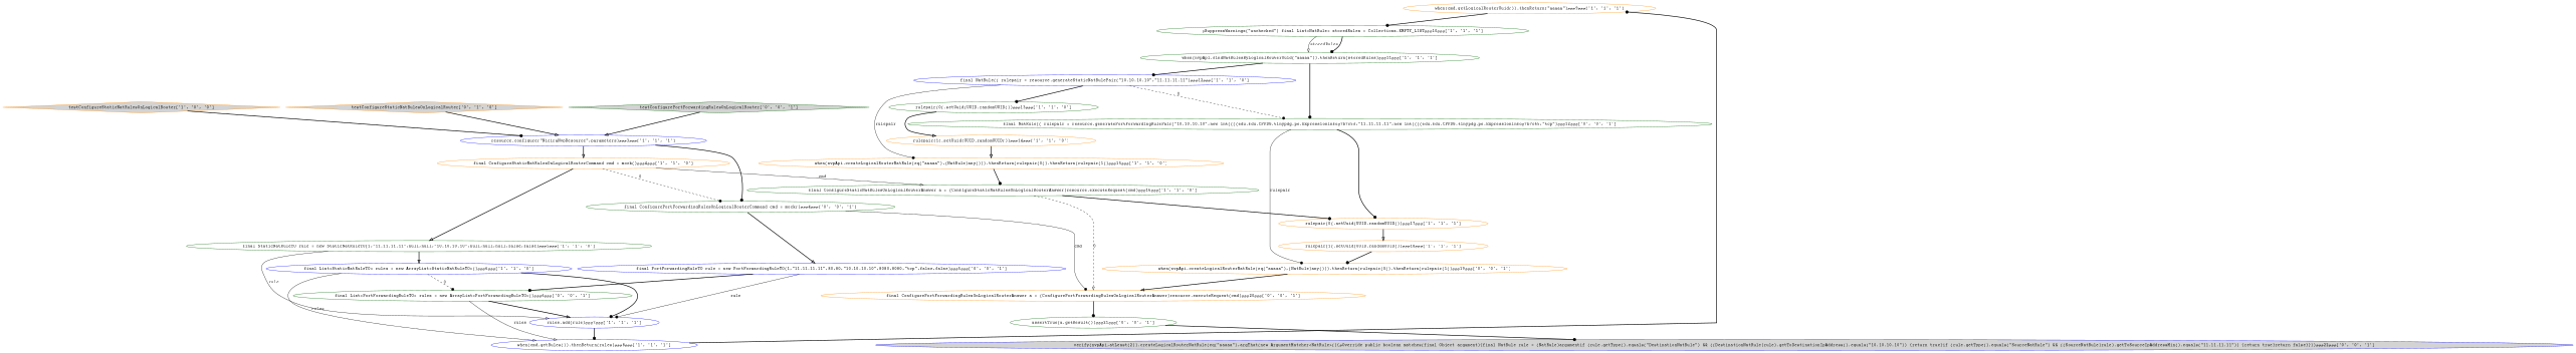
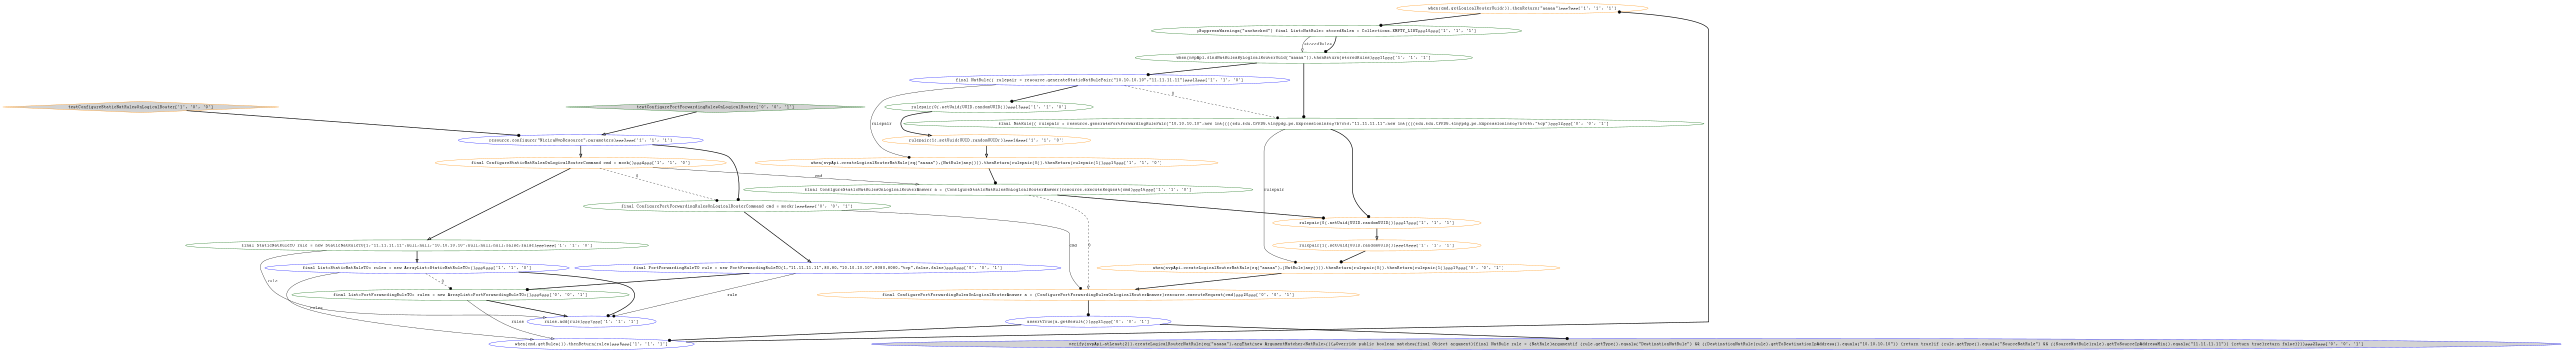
  digraph {
    fontname="Courier Prime"
    node [color=darkorange fillcolor=white fontname="Courier Prime" shape=ellipse style=filled]
    edge [arrowhead=dot fontname="Courier Prime" style=bold]
    n1 [label="when(cmd.getLogicalRouterUuid()).thenReturn(\"aaaaa\")@@@9@@@['1', '1', '1']"]
    n2 [color=darkgreen label="@SuppressWarnings(\"unchecked\") final List<NatRule> storedRules = Collections.EMPTY_LIST@@@10@@@['1', '1', '1']"]
    n3 [color=darkgreen label="when(nvpApi.findNatRulesByLogicalRouterUuid(\"aaaaa\")).thenReturn(storedRules)@@@11@@@['1', '1', '1']"]
    n4 [color=darkgreen label="final ConfigurePortForwardingRulesOnLogicalRouterCommand cmd = mock()@@@4@@@['0', '0', '1']"]
    n5 [color=blue label="final PortForwardingRuleTO rule = new PortForwardingRuleTO(1,\"11.11.11.11\",80,80,\"10.10.10.10\",8080,8080,\"tcp\",false,false)@@@5@@@['0', '0', '1']"]
    n6 [label="final ConfigurePortForwardingRulesOnLogicalRouterAnswer a = (ConfigurePortForwardingRulesOnLogicalRouterAnswer)resource.executeRequest(cmd)@@@20@@@['0', '0', '1']"]
    n7 [color=blue label="rules.add(rule)@@@7@@@['1', '1', '1']"]
    n8 [color=darkgreen label="final List<PortForwardingRuleTO> rules = new ArrayList<PortForwardingRuleTO>()@@@6@@@['0', '0', '1']"]
-   n9 [color=darkgreen label="assertTrue(a.getResult())@@@21@@@['0', '0', '1']"]
+   n9 [color=blue label="assertTrue(a.getResult())@@@21@@@['0', '0', '1']"]
    n10 [color=darkgreen fillcolor=lightgray label="testConfigurePortForwardingRulesOnLogicalRouter['0', '0', '1']" shape=diamond]
    n11 [color=blue label="resource.configure(\"NiciraNvpResource\",parameters)@@@3@@@['1', '1', '1']"]
    n12 [label="final ConfigureStaticNatRulesOnLogicalRouterCommand cmd = mock()@@@4@@@['1', '1', '0']"]
    n13 [label="when(nvpApi.createLogicalRouterNatRule(eq(\"aaaaa\"),(NatRule)any())).thenReturn(rulepair(0().thenReturn(rulepair(1()@@@15@@@['1', '1', '0']"]
    n14 [color=darkgreen label="final ConfigureStaticNatRulesOnLogicalRouterAnswer a = (ConfigureStaticNatRulesOnLogicalRouterAnswer)resource.executeRequest(cmd)@@@16@@@['1', '1', '0']"]
    n15 [label="rulepair(0(.setUuid(UUID.randomUUID())@@@17@@@['1', '1', '1']"]
    n16 [color=blue label="when(cmd.getRules()).thenReturn(rules)@@@8@@@['1', '1', '1']"]
    n17 [color=darkgreen label="final StaticNatRuleTO rule = new StaticNatRuleTO(1,\"11.11.11.11\",null,null,\"10.10.10.10\",null,null,null,false,false)@@@5@@@['1', '1', '0']"]
    n18 [color=blue label="final List<StaticNatRuleTO> rules = new ArrayList<StaticNatRuleTO>()@@@6@@@['1', '1', '0']"]
    n19 [label="rulepair(1(.setUuid(UUID.randomUUID())@@@18@@@['1', '1', '1']"]
    n20 [fillcolor=lightgray label="testConfigureStaticNatRulesOnLogicalRouter['1', '0', '0']" shape=diamond]
    n21 [label="when(nvpApi.createLogicalRouterNatRule(eq(\"aaaaa\"),(NatRule)any())).thenReturn(rulepair(0().thenReturn(rulepair(1()@@@19@@@['0', '0', '1']"]
    n22 [color=blue fillcolor=lightgray label="verify(nvpApi,atLeast(2)).createLogicalRouterNatRule(eq(\"aaaaa\"),argThat(new ArgumentMatcher<NatRule>(){@Override public boolean matches(final Object argument){final NatRule rule = (NatRule)argumentif (rule.getType().equals(\"DestinationNatRule\") && ((DestinationNatRule)rule).getToDestinationIpAddress().equals(\"10.10.10.10\")) {return true}if (rule.getType().equals(\"SourceNatRule\") && ((SourceNatRule)rule).getToSourceIpAddressMin().equals(\"11.11.11.11\")) {return true}return false}}))@@@22@@@['0', '0', '1']"]
    n23 [label="rulepair(1(.setUuid(UUID.randomUUID())@@@14@@@['1', '1', '0']"]
    n24 [color=blue label="final NatRule(( rulepair = resource.generateStaticNatRulePair(\"10.10.10.10\",\"11.11.11.11\")@@@12@@@['1', '1', '0']"]
    n25 [color=darkgreen label="final NatRule(( rulepair = resource.generatePortForwardingRulePair(\"10.10.10.10\",new int((((edu.fdu.CPPDG.tinypdg.pe.ExpressionInfo@7b7c5f,\"11.11.11.11\",new int((((edu.fdu.CPPDG.tinypdg.pe.ExpressionInfo@7b7c65,\"tcp\")@@@12@@@['0', '0', '1']"]
    n26 [color=darkgreen label="rulepair(0(.setUuid(UUID.randomUUID())@@@13@@@['1', '1', '0']"]
-   n27 [fillcolor=lightgray label="testConfigureStaticNatRulesOnLogicalRouter['0', '1', '0']" shape=diamond]
    n1 -> n2
    n2 -> n3 [arrowhead=onormal label=storedRules style=solid]
    n2 -> n3
    n3 -> n24
    n3 -> n25
    n4 -> n5 [arrowhead=onormal]
    n4 -> n6 [label=cmd style=solid]
    n5 -> n7 [label=rule style=solid]
    n5 -> n8
    n6 -> n9
-   n7 -> n16
+   n9 -> n16
    n8 -> n7 [arrowhead=onormal]
    n8 -> n16 [arrowhead=onormal label=rules style=solid]
    n9 -> n22
    n10 -> n11 [arrowhead=onormal]
    n11 -> n4
    n11 -> n12 [arrowhead=onormal]
    n12 -> n4 [label=0 style=dashed]
    n12 -> n14 [arrowhead=onormal label=cmd style=solid]
    n12 -> n17 [arrowhead=onormal]
    n13 -> n14
    n14 -> n6 [arrowhead=onormal label=0 style=dashed]
    n14 -> n15
    n15 -> n19 [arrowhead=onormal]
    n16 -> n1
    n17 -> n7 [arrowhead=onormal label=rule style=solid]
    n17 -> n18 [arrowhead=onormal]
    n18 -> n7
    n18 -> n8 [label=0 style=dashed]
    n18 -> n16 [arrowhead=onormal label=rules style=solid]
    n19 -> n21
    n20 -> n11
    n21 -> n6 [arrowhead=onormal]
    n23 -> n13 [arrowhead=onormal]
    n24 -> n13 [label=rulepair style=solid]
    n24 -> n25 [label=0 style=dashed]
    n24 -> n26
    n25 -> n15
    n25 -> n21 [label=rulepair style=solid]
    n26 -> n23 [arrowhead=onormal]
-   n27 -> n11 [arrowhead=onormal]
  }
